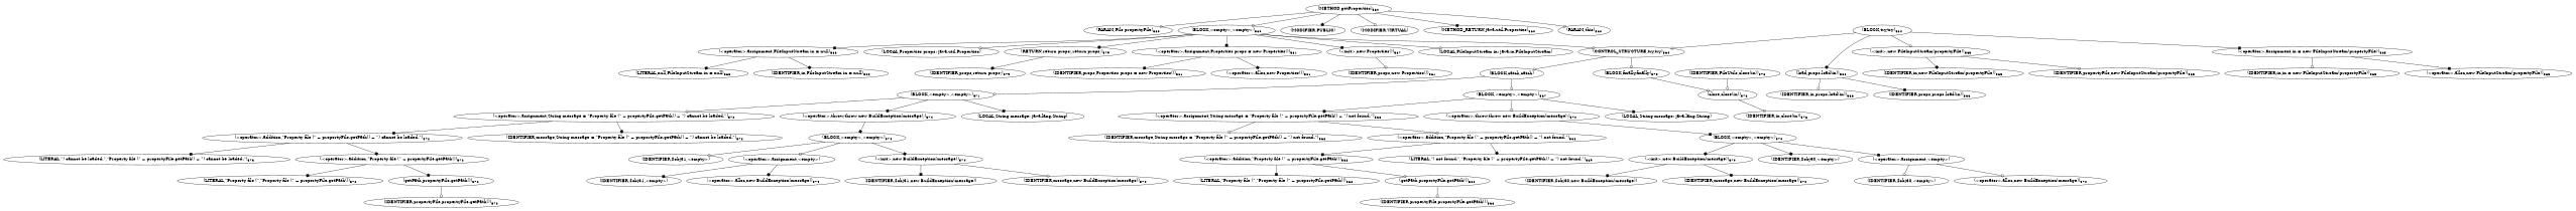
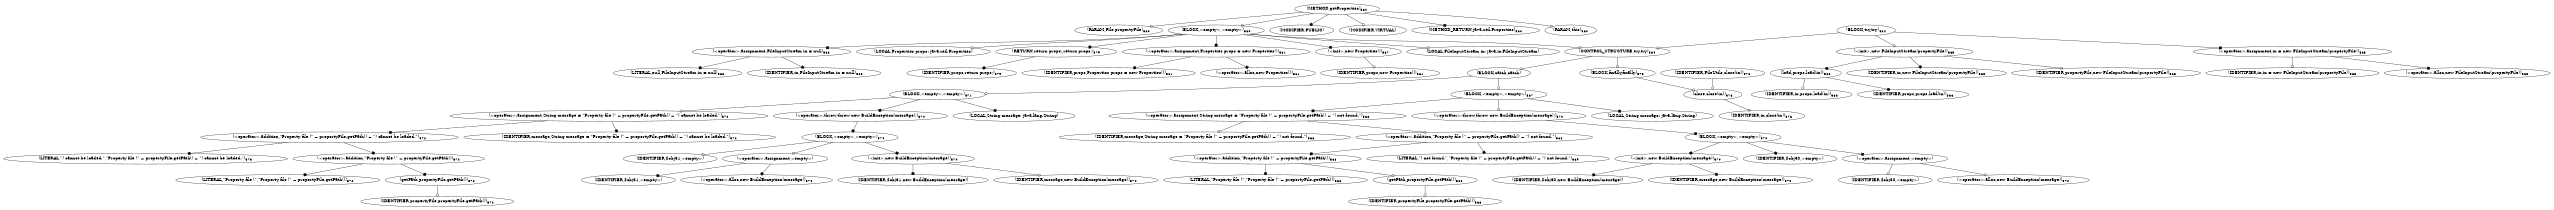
  digraph {
    edge [arrowhead=box]
    n1 [label=<(METHOD,getProperties)<SUB>560</SUB>>]
    n2 [label=<(PARAM,this)<SUB>560</SUB>>]
    n3 [label=<(PARAM,File propertyFile)<SUB>560</SUB>>]
    n4 [label=<(BLOCK,&lt;empty&gt;,&lt;empty&gt;)<SUB>560</SUB>>]
    n5 [label=<(MODIFIER,PUBLIC)>]
    n6 [label=<(MODIFIER,VIRTUAL)>]
    n7 [label=<(METHOD_RETURN,java.util.Properties)<SUB>560</SUB>>]
    n8 [label=<(LOCAL,Properties props: java.util.Properties)>]
    n9 [label=<(&lt;operator&gt;.assignment,Properties props = new Properties())<SUB>561</SUB>>]
    n10 [label=<(&lt;init&gt;,new Properties())<SUB>567</SUB>>]
    n11 [label=<(LOCAL,FileInputStream in: java.io.FileInputStream)>]
    n12 [label=<(&lt;operator&gt;.assignment,FileInputStream in = null)<SUB>563</SUB>>]
    n13 [label=<(CONTROL_STRUCTURE,try,try)<SUB>564</SUB>>]
    n14 [label=<(RETURN,return props;,return props;)<SUB>579</SUB>>]
    n15 [label=<(IDENTIFIER,props,Properties props = new Properties())<SUB>561</SUB>>]
    n16 [label=<(&lt;operator&gt;.alloc,new Properties())<SUB>561</SUB>>]
    n17 [label=<(IDENTIFIER,props,new Properties())<SUB>561</SUB>>]
    n18 [label=<(IDENTIFIER,in,FileInputStream in = null)<SUB>563</SUB>>]
    n19 [label=<(LITERAL,null,FileInputStream in = null)<SUB>563</SUB>>]
    n20 [label=<(BLOCK,catch,catch)>]
    n21 [label=<(BLOCK,finally,finally)<SUB>575</SUB>>]
    n22 [label=<(IDENTIFIER,props,return props;)<SUB>579</SUB>>]
    n23 [label=<(BLOCK,try,try)<SUB>564</SUB>>]
    n24 [label=<(&lt;operator&gt;.assignment,in = new FileInputStream(propertyFile))<SUB>565</SUB>>]
    n25 [label=<(&lt;init&gt;,new FileInputStream(propertyFile))<SUB>565</SUB>>]
    n26 [label=<(load,props.load(in))<SUB>566</SUB>>]
    n27 [label=<(BLOCK,&lt;empty&gt;,&lt;empty&gt;)<SUB>567</SUB>>]
    n28 [label=<(BLOCK,&lt;empty&gt;,&lt;empty&gt;)<SUB>571</SUB>>]
    n29 [label=<(close,close(in))<SUB>576</SUB>>]
    n30 [label=<(IDENTIFIER,in,in = new FileInputStream(propertyFile))<SUB>565</SUB>>]
    n31 [label=<(&lt;operator&gt;.alloc,new FileInputStream(propertyFile))<SUB>565</SUB>>]
    n32 [label=<(IDENTIFIER,in,new FileInputStream(propertyFile))<SUB>565</SUB>>]
    n33 [label=<(IDENTIFIER,propertyFile,new FileInputStream(propertyFile))<SUB>565</SUB>>]
    n34 [label=<(IDENTIFIER,props,props.load(in))<SUB>566</SUB>>]
    n35 [label=<(IDENTIFIER,in,props.load(in))<SUB>566</SUB>>]
    n36 [label=<(LOCAL,String message: java.lang.String)>]
    n37 [label=<(&lt;operator&gt;.assignment,String message = &quot;Property file (&quot; + propertyFile.getPath() + &quot;) not found.&quot;)<SUB>568</SUB>>]
    n38 [label=<(&lt;operator&gt;.throw,throw new BuildException(message);)<SUB>570</SUB>>]
    n39 [label=<(LOCAL,String message: java.lang.String)>]
    n40 [label=<(&lt;operator&gt;.assignment,String message = &quot;Property file (&quot; + propertyFile.getPath() + &quot;) cannot be loaded.&quot;)<SUB>572</SUB>>]
    n41 [label=<(&lt;operator&gt;.throw,throw new BuildException(message);)<SUB>574</SUB>>]
    n42 [label=<(IDENTIFIER,message,String message = &quot;Property file (&quot; + propertyFile.getPath() + &quot;) not found.&quot;)<SUB>568</SUB>>]
    n43 [label=<(&lt;operator&gt;.addition,&quot;Property file (&quot; + propertyFile.getPath() + &quot;) not found.&quot;)<SUB>568</SUB>>]
    n44 [label=<(BLOCK,&lt;empty&gt;,&lt;empty&gt;)<SUB>570</SUB>>]
    n45 [label=<(&lt;operator&gt;.addition,&quot;Property file (&quot; + propertyFile.getPath())<SUB>568</SUB>>]
    n46 [label=<(LITERAL,&quot;) not found.&quot;,&quot;Property file (&quot; + propertyFile.getPath() + &quot;) not found.&quot;)<SUB>569</SUB>>]
    n47 [label=<(LITERAL,&quot;Property file (&quot;,&quot;Property file (&quot; + propertyFile.getPath())<SUB>568</SUB>>]
    n48 [label=<(getPath,propertyFile.getPath())<SUB>568</SUB>>]
    n49 [label=<(IDENTIFIER,propertyFile,propertyFile.getPath())<SUB>568</SUB>>]
    n50 [label=<(&lt;operator&gt;.assignment,&lt;empty&gt;)>]
    n51 [label=<(&lt;init&gt;,new BuildException(message))<SUB>570</SUB>>]
    n52 [label=<(IDENTIFIER,$obj30,&lt;empty&gt;)>]
    n53 [label=<(IDENTIFIER,$obj30,&lt;empty&gt;)>]
    n54 [label=<(&lt;operator&gt;.alloc,new BuildException(message))<SUB>570</SUB>>]
    n55 [label=<(IDENTIFIER,$obj30,new BuildException(message))>]
    n56 [label=<(IDENTIFIER,message,new BuildException(message))<SUB>570</SUB>>]
    n57 [label=<(IDENTIFIER,message,String message = &quot;Property file (&quot; + propertyFile.getPath() + &quot;) cannot be loaded.&quot;)<SUB>572</SUB>>]
    n58 [label=<(&lt;operator&gt;.addition,&quot;Property file (&quot; + propertyFile.getPath() + &quot;) cannot be loaded.&quot;)<SUB>572</SUB>>]
    n59 [label=<(BLOCK,&lt;empty&gt;,&lt;empty&gt;)<SUB>574</SUB>>]
    n60 [label=<(&lt;operator&gt;.addition,&quot;Property file (&quot; + propertyFile.getPath())<SUB>572</SUB>>]
    n61 [label=<(LITERAL,&quot;) cannot be loaded.&quot;,&quot;Property file (&quot; + propertyFile.getPath() + &quot;) cannot be loaded.&quot;)<SUB>573</SUB>>]
    n62 [label=<(LITERAL,&quot;Property file (&quot;,&quot;Property file (&quot; + propertyFile.getPath())<SUB>572</SUB>>]
    n63 [label=<(getPath,propertyFile.getPath())<SUB>572</SUB>>]
    n64 [label=<(IDENTIFIER,propertyFile,propertyFile.getPath())<SUB>572</SUB>>]
    n65 [label=<(&lt;operator&gt;.assignment,&lt;empty&gt;)>]
    n66 [label=<(&lt;init&gt;,new BuildException(message))<SUB>574</SUB>>]
    n67 [label=<(IDENTIFIER,$obj31,&lt;empty&gt;)>]
    n68 [label=<(IDENTIFIER,$obj31,&lt;empty&gt;)>]
    n69 [label=<(&lt;operator&gt;.alloc,new BuildException(message))<SUB>574</SUB>>]
    n70 [label=<(IDENTIFIER,$obj31,new BuildException(message))>]
    n71 [label=<(IDENTIFIER,message,new BuildException(message))<SUB>574</SUB>>]
    n72 [label=<(IDENTIFIER,in,close(in))<SUB>576</SUB>>]
    n73 [label=<(IDENTIFIER,FileUtils,close(in))<SUB>576</SUB>>]
    n1 -> n2 [arrowhead=odot]
    n1 -> n3 [arrowhead=odot]
    n1 -> n4 [arrowhead=odot]
    n1 -> n5
    n1 -> n6 [arrowhead=odot]
    n1 -> n7
    n4 -> n8 [arrowhead=odot]
    n4 -> n9
    n4 -> n10
    n4 -> n11 [arrowhead=odot]
    n4 -> n12
    n4 -> n13 [arrowhead=odot]
    n4 -> n14
    n9 -> n15
    n9 -> n16
    n10 -> n17 [arrowhead=odot]
    n12 -> n18
    n12 -> n19
    n13 -> n20 [arrowhead=odot]
    n13 -> n21 [arrowhead=odot]
    n14 -> n22
    n20 -> n27 [arrowhead=odot]
    n20 -> n28 [arrowhead=odot]
    n21 -> n29 [arrowhead=odot]
    n23 -> n13 [arrowhead=odot]
    n23 -> n24
    n23 -> n25 [arrowhead=odot]
-   n23 -> n26
+   n25 -> n26
    n24 -> n30 [arrowhead=odot]
    n24 -> n31
    n25 -> n32
    n25 -> n33 [arrowhead=odot]
    n26 -> n34
    n26 -> n35 [arrowhead=odot]
    n27 -> n36
    n27 -> n37
    n27 -> n38 [arrowhead=odot]
    n28 -> n39
    n28 -> n40 [arrowhead=odot]
    n28 -> n41
    n29 -> n72 [arrowhead=odot]
    n37 -> n42 [arrowhead=odot]
    n37 -> n43 [arrowhead=odot]
    n38 -> n44
    n40 -> n57
    n40 -> n58
    n41 -> n59
    n43 -> n45
    n43 -> n46
    n44 -> n50
    n44 -> n51
    n44 -> n52
    n45 -> n47
    n45 -> n48 [arrowhead=odot]
    n48 -> n49 [arrowhead=odot]
    n50 -> n53 [arrowhead=odot]
    n50 -> n54 [arrowhead=odot]
    n51 -> n55
    n51 -> n56
    n58 -> n60
    n58 -> n61
    n59 -> n65 [arrowhead=odot]
    n59 -> n66
    n59 -> n67 [arrowhead=odot]
    n60 -> n62
    n60 -> n63
    n63 -> n64 [arrowhead=odot]
    n65 -> n68
    n65 -> n69
    n66 -> n70
    n66 -> n71 [arrowhead=odot]
    n73 -> n29 [arrowhead=odot]
  }
